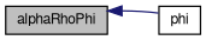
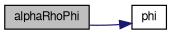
  digraph {
    rankdir=LR
    node [color=black fontname=FreeSans fontsize=10 shape=record]
    n1 [fillcolor=grey75 fontcolor=black height=0.2 label=alphaRhoPhi style=filled width=0.4]
    n2 [height=0.2 label=phi width=0.4]
-   n2 -> n1 [color=midnightblue fontname=FreeSans fontsize=10 labelfontname=FreeSans labelfontsize=10 style=solid]
+   n1 -> n2 [color=midnightblue fontname=FreeSans fontsize=10 labelfontname=FreeSans labelfontsize=10 style=solid]
  }
